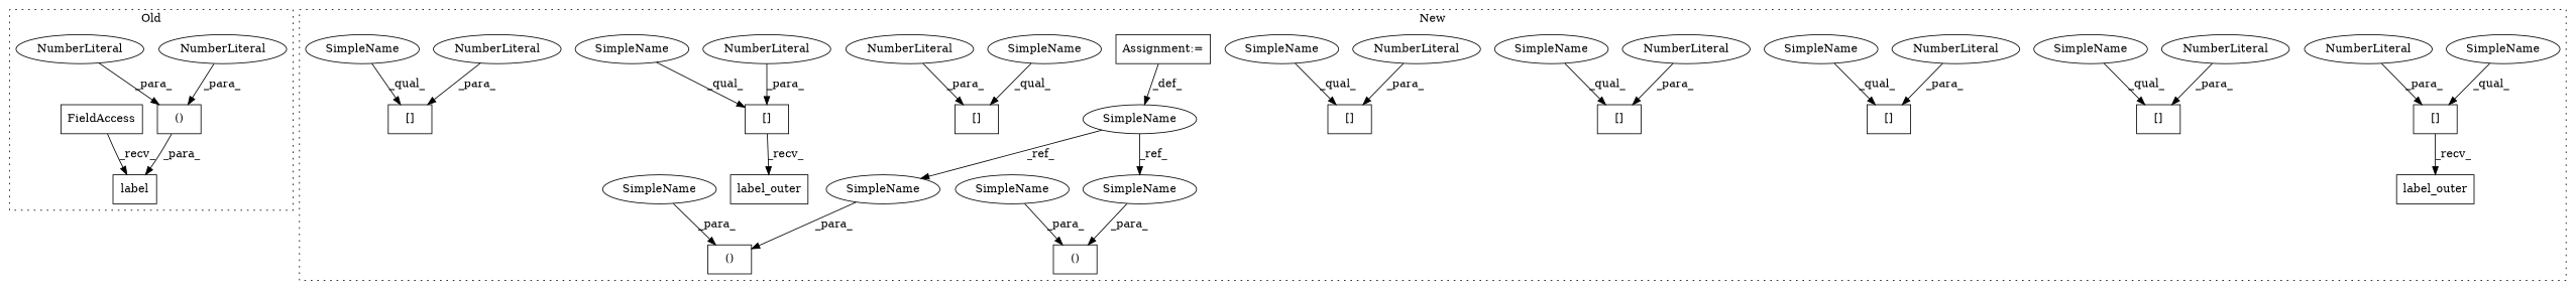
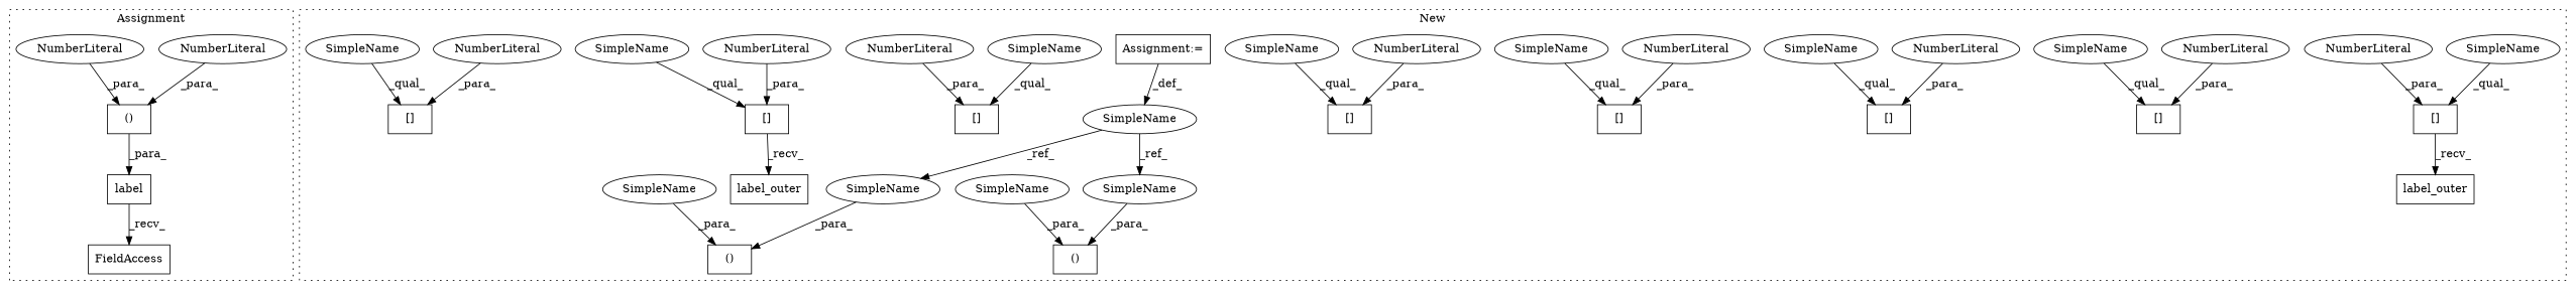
  digraph {
    node [a=42 l=1 s=788 shape=ellipse]
    n1 [a=106 l=15 label="()" shape=box]
    n2 [a=34 label=NumberLiteral s=802]
    n3 [a=34 label=NumberLiteral]
    n4 [a=32 l="12,2" label=label s="776,803" shape=box]
    n5 [a=22 l=10 label=FieldAccess s=758 shape=box]
    n6 [a=32 l=13 label=label_outer s=1652 shape=box]
    n7 [a=2 l="3,1" label="[]" s="1646,1650" shape=box]
    n8 [a=34 label=NumberLiteral s=1649]
    n9 [a=2 l="3,1" label="[]" s="1564,1568" shape=box]
    n10 [a=106 l=18 label="()" s=738 shape=box]
    n11 [a=2 l="3,1" label="[]" s="1508,1512" shape=box]
    n12 [a=34 label=NumberLiteral s=1567]
    n13 [a=2 l="3,1" label="[]" s="1458,1462" shape=box]
    n14 [a=34 label=NumberLiteral s=1461]
    n15 [a=2 l="3,1" label="[]" s="1722,1726" shape=box]
    n16 [a=34 label=NumberLiteral s=1725]
    n17 [a=2 l="3,1" label="[]" s="1446,1450" shape=box]
    n18 [a=34 label=NumberLiteral s=1449]
    n19 [a=2 l="3,1" label="[]" s="1671,1675" shape=box]
    n20 [a=34 label=NumberLiteral s=1674]
    n21 [a=2 l="3,1" label="[]" s="1794,1798" shape=box]
    n22 [a=34 label=NumberLiteral s=1511]
    n23 [a=34 label=NumberLiteral s=1797]
    n24 [a=32 l=13 label=label_outer s=1800 shape=box]
    n25 [a=7 l=3 label="Assignment:=" s=165 shape=box]
    n26 [a=106 l=18 label="()" s=1206 shape=box]
    n27 [l=3 label=SimpleName s=165]
    n28 [l=3 label=SimpleName s=1206]
    n29 [l=3 label=SimpleName s=738]
    n30 [l=2 label=SimpleName s=1671]
    n31 [l=2 label=SimpleName s=1458]
    n32 [l=2 label=SimpleName s=1646]
    n33 [l=2 label=SimpleName s=1446]
    n34 [l=2 label=SimpleName s=1564]
    n35 [l=2 label=SimpleName s=754]
    n36 [l=2 label=SimpleName s=1794]
    n37 [l=2 label=SimpleName s=1722]
    n38 [l=2 label=SimpleName s=1508]
    n39 [l=2 label=SimpleName s=1222]
    subgraph cluster_1 {
-     label=Old
+     label=Assignment
      style=dotted
      n1
      n2
      n3
      n4
      n5
    }
    subgraph cluster_2 {
      label=New
      style=dotted
      n6
      n7
      n8
      n9
      n10
      n11
      n12
      n13
      n14
      n15
      n16
      n17
      n18
      n19
      n20
      n21
      n22
      n23
      n24
      n25
      n26
      n27
      n28
      n29
      n30
      n31
      n32
      n33
      n34
      n35
      n36
      n37
      n38
      n39
    }
    n1 -> n4 [label=_para_]
    n2 -> n1 [label=_para_]
    n3 -> n1 [label=_para_]
-   n5 -> n4 [label=_recv_]
+   n4 -> n5 [label=_recv_]
    n7 -> n6 [label=_recv_]
    n8 -> n7 [label=_para_]
    n12 -> n9 [label=_para_]
    n14 -> n13 [label=_para_]
    n16 -> n15 [label=_para_]
    n18 -> n17 [label=_para_]
    n20 -> n19 [label=_para_]
    n21 -> n24 [label=_recv_]
    n22 -> n11 [label=_para_]
    n23 -> n21 [label=_para_]
    n25 -> n27 [label=_def_]
    n27 -> n28 [label=_ref_]
    n27 -> n29 [label=_ref_]
    n28 -> n26 [label=_para_]
    n29 -> n10 [label=_para_]
    n30 -> n19 [label=_qual_]
    n31 -> n13 [label=_qual_]
    n32 -> n7 [label=_qual_]
    n33 -> n17 [label=_qual_]
    n34 -> n9 [label=_qual_]
    n35 -> n10 [label=_para_]
    n36 -> n21 [label=_qual_]
    n37 -> n15 [label=_qual_]
    n38 -> n11 [label=_qual_]
    n39 -> n26 [label=_para_]
  }
